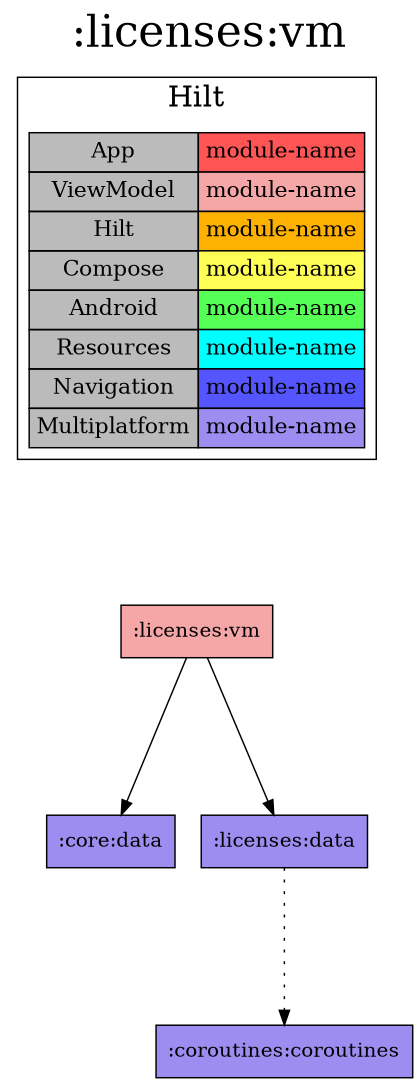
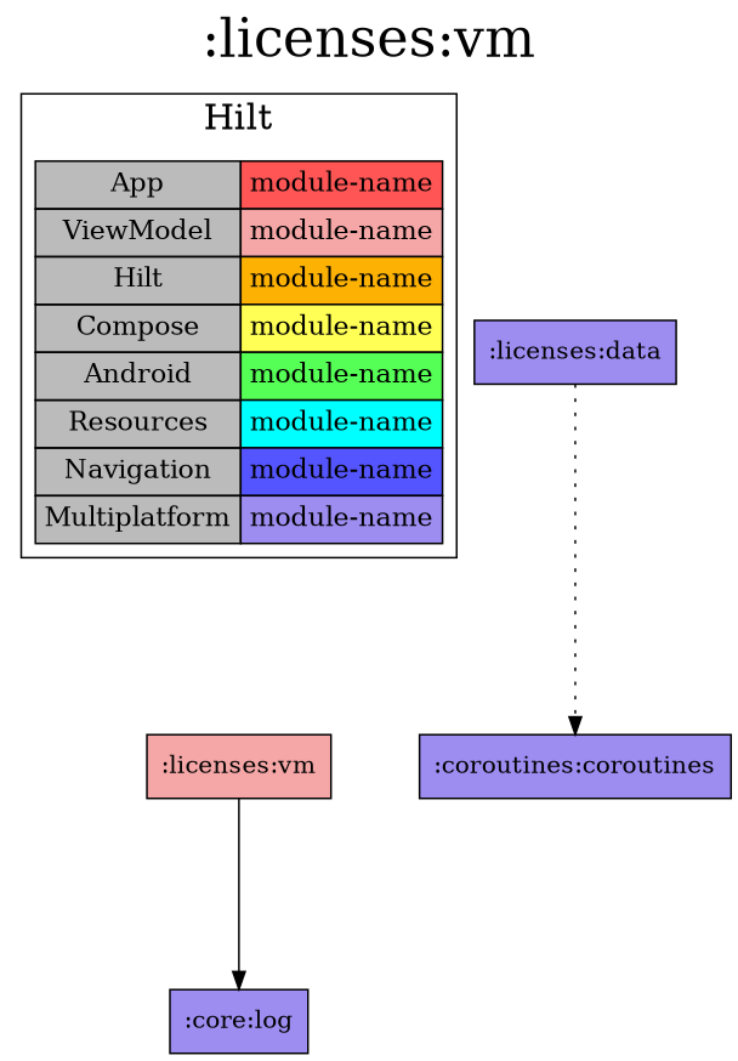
  digraph {
    fontsize=30
    label=":licenses:vm"
    labelloc=t
    rankdir=TB
    ranksep=1.5
    node [fillcolor="#9D8DF1" shape=box style=filled]
    edge [dir=forward]
    n1 [fillcolor="#bbbbbb" fontsize=15 label=< <TABLE BORDER="0" CELLBORDER="1" CELLSPACING="0" CELLPADDING="4"> <TR><TD>App</TD><TD BGCOLOR="#FF5555">module-name</TD></TR> <TR><TD>ViewModel</TD><TD BGCOLOR="#F5A6A6">module-name</TD></TR> <TR><TD>Hilt</TD><TD BGCOLOR="#FCB103">module-name</TD></TR> <TR><TD>Compose</TD><TD BGCOLOR="#FFFF55">module-name</TD></TR> <TR><TD>Android</TD><TD BGCOLOR="#55FF55">module-name</TD></TR> <TR><TD>Resources</TD><TD BGCOLOR="#00FFFF">module-name</TD></TR> <TR><TD>Navigation</TD><TD BGCOLOR="#5555FF">module-name</TD></TR> <TR><TD>Multiplatform</TD><TD BGCOLOR="#9D8DF1">module-name</TD></TR> </TABLE> > margin=0 shape=none]
    ":licenses:vm" [fillcolor="#F5A6A6"]
-   ":core:log" [label=":core:data"]
+   ":core:log"
    ":licenses:data"
    n5 [label=":coroutines:coroutines"]
    subgraph sub_1 {
      rank=same
    }
    subgraph cluster_2 {
      fontsize=20
      label=Hilt
      n1
    }
    n1 -> ":licenses:vm" [style=invis]
    ":licenses:vm" -> ":core:log"
-   ":licenses:vm" -> ":licenses:data"
    ":licenses:data" -> n5 [style=dotted]
  }
